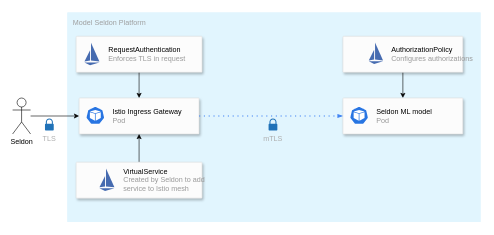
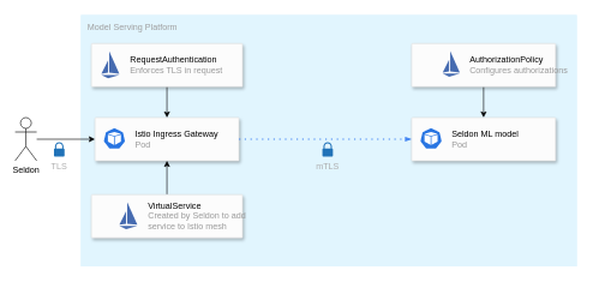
  <mxCell id="0" />
  <mxCell id="1" parent="0" />
- <mxCell id="2" value="Model Seldon Platform" style="points=[[0,0,0],[0.25,0,0],[0.5,0,0],[0.75,0,0],[1,0,0],[1,0.25,0],[1,0.5,0],[1,0.75,0],[1,1,0],[0.75,1,0],[0.5,1,0],[0.25,1,0],[0,1,0],[0,0.75,0],[0,0.5,0],[0,0.25,0]];rounded=1;absoluteArcSize=1;arcSize=2;html=1;strokeColor=none;gradientColor=none;shadow=0;dashed=0;fontSize=12;fontColor=#9E9E9E;align=left;verticalAlign=top;spacing=10;spacingTop=-4;fillColor=#E1F5FE;labelBackgroundColor=none;" parent="1" vertex="1"><mxGeometry x="111" y="20" width="690" height="350" as="geometry" /></mxCell>
+ <mxCell id="2" value="Model Serving Platform" style="points=[[0,0,0],[0.25,0,0],[0.5,0,0],[0.75,0,0],[1,0,0],[1,0.25,0],[1,0.5,0],[1,0.75,0],[1,1,0],[0.75,1,0],[0.5,1,0],[0.25,1,0],[0,1,0],[0,0.75,0],[0,0.5,0],[0,0.25,0]];rounded=1;absoluteArcSize=1;arcSize=2;html=1;strokeColor=none;gradientColor=none;shadow=0;dashed=0;fontSize=12;fontColor=#9E9E9E;align=left;verticalAlign=top;spacing=10;spacingTop=-4;fillColor=#E1F5FE;labelBackgroundColor=none;" parent="1" vertex="1"><mxGeometry x="111" y="20" width="690" height="350" as="geometry" /></mxCell>
  <mxCell id="3" style="edgeStyle=orthogonalEdgeStyle;rounded=0;orthogonalLoop=1;jettySize=auto;html=1;fontFamily=Helvetica;fontColor=#ADADAD;" parent="1" source="4" target="5" edge="1"><mxGeometry relative="1" as="geometry" /></mxCell>
  <mxCell id="4" value="Seldon" style="shape=umlActor;verticalLabelPosition=bottom;verticalAlign=top;html=1;outlineConnect=0;labelBackgroundColor=none;fontFamily=Helvetica;FType=g;" parent="1" vertex="1"><mxGeometry x="20" y="163" width="30" height="60" as="geometry" /></mxCell>
  <mxCell id="5" value="" style="strokeColor=#dddddd;shadow=1;strokeWidth=1;rounded=1;absoluteArcSize=1;arcSize=2;labelBackgroundColor=none;fontFamily=Helvetica;fillColor=#FCFCFC;" parent="1" vertex="1"><mxGeometry x="131" y="163" width="200" height="60" as="geometry" /></mxCell>
  <mxCell id="6" value="&lt;font color=&quot;#000000&quot;&gt;Istio Ingress Gateway&lt;/font&gt;&lt;br&gt;Pod" style="dashed=0;connectable=0;html=1;fillColor=#5184F3;strokeColor=none;shape=mxgraph.gcp2.hexIcon;prIcon=bigquery;part=1;labelPosition=right;verticalLabelPosition=middle;align=left;verticalAlign=middle;spacingLeft=5;fontColor=#999999;fontSize=12;" parent="5" vertex="1"><mxGeometry y="0.5" width="44" height="39" relative="1" as="geometry"><mxPoint x="5" y="-19.5" as="offset" /></mxGeometry></mxCell>
  <mxCell id="7" value="" style="html=1;dashed=0;whitespace=wrap;fillColor=#2875E2;strokeColor=#ffffff;points=[[0.005,0.63,0],[0.1,0.2,0],[0.9,0.2,0],[0.5,0,0],[0.995,0.63,0],[0.72,0.99,0],[0.5,1,0],[0.28,0.99,0]];shape=mxgraph.kubernetes.icon;prIcon=pod;labelBackgroundColor=none;fontFamily=Helvetica;" parent="5" vertex="1"><mxGeometry x="8.157" y="14" width="37.651" height="30" as="geometry" /></mxCell>
  <mxCell id="8" style="edgeStyle=orthogonalEdgeStyle;rounded=0;orthogonalLoop=1;jettySize=auto;html=1;" edge="1" parent="1" source="9" target="5"><mxGeometry relative="1" as="geometry" /></mxCell>
  <mxCell id="9" value="" style="strokeColor=#dddddd;shadow=1;strokeWidth=1;rounded=1;absoluteArcSize=1;arcSize=2;labelBackgroundColor=none;fontFamily=Helvetica;fillColor=#FCFCFC;labelPosition=right;verticalLabelPosition=middle;align=left;verticalAlign=middle;" parent="1" vertex="1"><mxGeometry x="126" y="60" width="210" height="60" as="geometry" /></mxCell>
  <mxCell id="10" value="RequestAuthentication&lt;br style=&quot;color: rgb(153 , 153 , 153)&quot;&gt;&lt;span style=&quot;color: rgb(153 , 153 , 153)&quot;&gt;Enforces TLS in request&lt;/span&gt;" style="shape=image;verticalLabelPosition=middle;labelBackgroundColor=none;verticalAlign=middle;aspect=fixed;imageAspect=0;image=data:image/svg+xml,PHN2ZyB4bWxucz0iaHR0cDovL3d3dy53My5vcmcvMjAwMC9zdmciIHZlcnNpb249IjEuMSIgdmlld0JveD0iMCAwIDMyMCAzMjAiPjxnIGlkPSJsb2dvIiBmaWxsPSIjNDY2QkIwIj48cG9seWdvbiBpZD0iaHVsbCIgcG9pbnRzPSI4MCAyNTAgMjQwIDI1MCAxNDAgMjgwIDgwIDI1MCIvPjxwb2x5Z29uIGlkPSJtYWluc2FpbCIgcG9pbnRzPSI4MCAyNDAgMTQwIDIzMCAxNDAgMTIwIDgwIDI0MCIvPjxwb2x5Z29uIGlkPSJoZWFkc2FpbCIgcG9pbnRzPSIxNTAgMjMwIDI0MCAyNDAgMTUwIDQwIDE1MCAyMzAiLz48L2c+PC9zdmc+;html=1;align=left;labelPosition=right;" parent="9" vertex="1"><mxGeometry x="1.838" y="5" width="50" height="50" as="geometry" /></mxCell>
  <mxCell id="11" value="" style="edgeStyle=orthogonalEdgeStyle;fontSize=12;html=1;endArrow=blockThin;endFill=1;rounded=0;strokeWidth=2;endSize=4;startSize=4;dashed=1;dashPattern=1 3;strokeColor=#4284F3;" parent="1" source="5" edge="1"><mxGeometry width="100" relative="1" as="geometry"><mxPoint x="331" y="193" as="sourcePoint" /><mxPoint x="571" y="193" as="targetPoint" /></mxGeometry></mxCell>
  <mxCell id="12" value="mTLS" style="pointerEvents=1;shadow=0;dashed=0;html=1;strokeColor=none;labelPosition=center;verticalLabelPosition=bottom;verticalAlign=top;outlineConnect=0;align=center;shape=mxgraph.office.security.lock_protected;fillColor=#2072B8;labelBackgroundColor=none;fontFamily=Helvetica;fontColor=#ADADAD;" parent="1" vertex="1"><mxGeometry x="447" y="197" width="14.62" height="20" as="geometry" /></mxCell>
  <mxCell id="13" value="TLS" style="pointerEvents=1;shadow=0;dashed=0;html=1;strokeColor=none;labelPosition=center;verticalLabelPosition=bottom;verticalAlign=top;outlineConnect=0;align=center;shape=mxgraph.office.security.lock_protected;fillColor=#2072B8;labelBackgroundColor=none;fontFamily=Helvetica;fontColor=#ADADAD;" vertex="1" parent="1"><mxGeometry x="74" y="197" width="14.62" height="20" as="geometry" /></mxCell>
  <mxCell id="14" style="edgeStyle=orthogonalEdgeStyle;rounded=0;orthogonalLoop=1;jettySize=auto;html=1;" edge="1" parent="1" source="15" target="17"><mxGeometry relative="1" as="geometry" /></mxCell>
  <mxCell id="15" value="" style="strokeColor=#dddddd;shadow=1;strokeWidth=1;rounded=1;absoluteArcSize=1;arcSize=2;labelBackgroundColor=none;fontFamily=Helvetica;fillColor=#FCFCFC;labelPosition=right;verticalLabelPosition=middle;align=left;verticalAlign=middle;" vertex="1" parent="1"><mxGeometry x="571" y="60" width="200" height="60" as="geometry" /></mxCell>
  <mxCell id="16" value="AuthorizationPolicy&lt;br style=&quot;color: rgb(153 , 153 , 153)&quot;&gt;&lt;font color=&quot;#999999&quot;&gt;Configures authorizations&lt;/font&gt;" style="shape=image;verticalLabelPosition=middle;labelBackgroundColor=none;verticalAlign=middle;aspect=fixed;imageAspect=0;image=data:image/svg+xml,PHN2ZyB4bWxucz0iaHR0cDovL3d3dy53My5vcmcvMjAwMC9zdmciIHZlcnNpb249IjEuMSIgdmlld0JveD0iMCAwIDMyMCAzMjAiPjxnIGlkPSJsb2dvIiBmaWxsPSIjNDY2QkIwIj48cG9seWdvbiBpZD0iaHVsbCIgcG9pbnRzPSI4MCAyNTAgMjQwIDI1MCAxNDAgMjgwIDgwIDI1MCIvPjxwb2x5Z29uIGlkPSJtYWluc2FpbCIgcG9pbnRzPSI4MCAyNDAgMTQwIDIzMCAxNDAgMTIwIDgwIDI0MCIvPjxwb2x5Z29uIGlkPSJoZWFkc2FpbCIgcG9pbnRzPSIxNTAgMjMwIDI0MCAyNDAgMTUwIDQwIDE1MCAyMzAiLz48L2c+PC9zdmc+;html=1;align=left;labelPosition=right;" vertex="1" parent="15"><mxGeometry x="31.75" y="5" width="47.619" height="47.619" as="geometry" /></mxCell>
  <mxCell id="17" value="" style="strokeColor=#dddddd;shadow=1;strokeWidth=1;rounded=1;absoluteArcSize=1;arcSize=2;labelBackgroundColor=none;fontFamily=Helvetica;fillColor=#FCFCFC;" vertex="1" parent="1"><mxGeometry x="571" y="163" width="200" height="60" as="geometry" /></mxCell>
  <mxCell id="18" value="&lt;font color=&quot;#000000&quot;&gt;Seldon ML model&lt;/font&gt;&lt;br&gt;Pod" style="dashed=0;connectable=0;html=1;fillColor=#5184F3;strokeColor=none;shape=mxgraph.gcp2.hexIcon;prIcon=bigquery;part=1;labelPosition=right;verticalLabelPosition=middle;align=left;verticalAlign=middle;spacingLeft=5;fontColor=#999999;fontSize=12;" vertex="1" parent="17"><mxGeometry y="0.5" width="44" height="39" relative="1" as="geometry"><mxPoint x="5" y="-19.5" as="offset" /></mxGeometry></mxCell>
  <mxCell id="19" value="" style="html=1;dashed=0;whitespace=wrap;fillColor=#2875E2;strokeColor=#ffffff;points=[[0.005,0.63,0],[0.1,0.2,0],[0.9,0.2,0],[0.5,0,0],[0.995,0.63,0],[0.72,0.99,0],[0.5,1,0],[0.28,0.99,0]];shape=mxgraph.kubernetes.icon;prIcon=pod;labelBackgroundColor=none;fontFamily=Helvetica;" vertex="1" parent="17"><mxGeometry x="8.157" y="14" width="37.651" height="30" as="geometry" /></mxCell>
  <mxCell id="20" style="edgeStyle=orthogonalEdgeStyle;rounded=0;orthogonalLoop=1;jettySize=auto;html=1;" edge="1" parent="1" source="21" target="5"><mxGeometry relative="1" as="geometry" /></mxCell>
  <mxCell id="21" value="" style="strokeColor=#dddddd;shadow=1;strokeWidth=1;rounded=1;absoluteArcSize=1;arcSize=2;labelBackgroundColor=none;fontFamily=Helvetica;fillColor=#FCFCFC;labelPosition=right;verticalLabelPosition=middle;align=left;verticalAlign=middle;" vertex="1" parent="1"><mxGeometry x="126" y="270" width="210" height="60" as="geometry" /></mxCell>
  <mxCell id="22" value="VirtualService&lt;br style=&quot;color: rgb(153 , 153 , 153)&quot;&gt;&lt;span style=&quot;color: rgb(153 , 153 , 153)&quot;&gt;Created by Seldon to add&lt;br&gt;service to Istio mesh&lt;br&gt;&lt;/span&gt;" style="shape=image;verticalLabelPosition=middle;labelBackgroundColor=none;verticalAlign=middle;aspect=fixed;imageAspect=0;image=data:image/svg+xml,PHN2ZyB4bWxucz0iaHR0cDovL3d3dy53My5vcmcvMjAwMC9zdmciIHZlcnNpb249IjEuMSIgdmlld0JveD0iMCAwIDMyMCAzMjAiPjxnIGlkPSJsb2dvIiBmaWxsPSIjNDY2QkIwIj48cG9seWdvbiBpZD0iaHVsbCIgcG9pbnRzPSI4MCAyNTAgMjQwIDI1MCAxNDAgMjgwIDgwIDI1MCIvPjxwb2x5Z29uIGlkPSJtYWluc2FpbCIgcG9pbnRzPSI4MCAyNDAgMTQwIDIzMCAxNDAgMTIwIDgwIDI0MCIvPjxwb2x5Z29uIGlkPSJoZWFkc2FpbCIgcG9pbnRzPSIxNTAgMjMwIDI0MCAyNDAgMTUwIDQwIDE1MCAyMzAiLz48L2c+PC9zdmc+;html=1;align=left;labelPosition=right;" vertex="1" parent="21"><mxGeometry x="26.838" y="5" width="50" height="50" as="geometry" /></mxCell>
